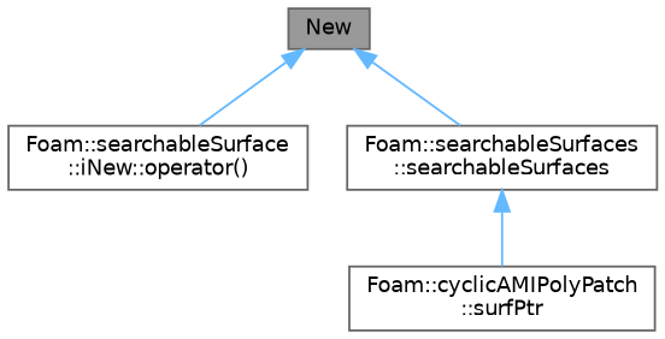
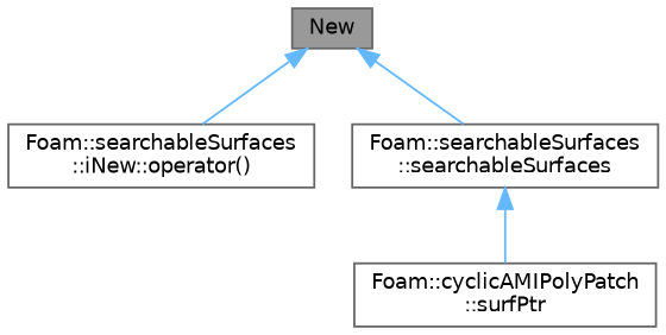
  digraph {
    rankdir=TB
    node [color=grey40 fillcolor=white fontname=Helvetica fontsize=10 shape=box style=filled]
    edge [color=steelblue1 dir=back fontname=Helvetica fontsize=10 labelfontname=Helvetica labelfontsize=10 style=solid]
    n1 [color=gray40 fillcolor=grey60 fontcolor=black height=0.2 label=New width=0.4]
-   n2 [height=0.2 label="Foam::searchableSurface\l::iNew::operator()" width=0.4]
+   n2 [height=0.2 label="Foam::searchableSurfaces\l::iNew::operator()" width=0.4]
    n3 [height=0.2 label="Foam::searchableSurfaces\l::searchableSurfaces" width=0.4]
    n4 [height=0.2 label="Foam::cyclicAMIPolyPatch\l::surfPtr" width=0.4]
    n1 -> n2
    n1 -> n3
    n3 -> n4
  }
